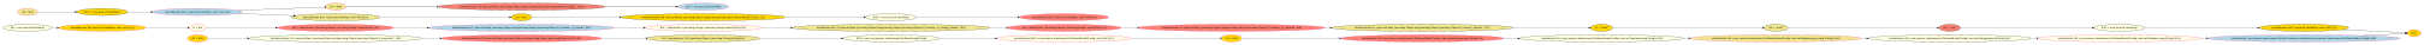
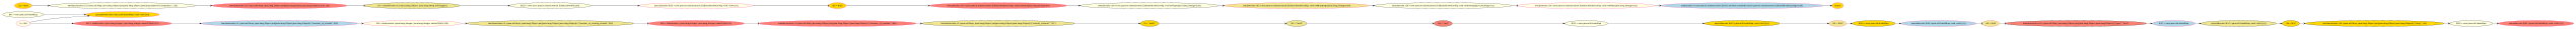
  digraph {
    fontname="Liberation Sans"
    rankdir=LR
    node [color=deeppink fillcolor=lightyellow fontname="Liberation Sans" style=filled]
    edge [arrowhead=normal fontname="Liberation Sans"]
    "$r0 = new java.util.HashMap" [color=black]
    "specialinvoke $r0.<java.util.HashMap: void <init>()>()" [fillcolor=gold]
    "r1 = $r0"
    "$r2 = staticinvoke <java.lang.Integer: java.lang.Integer valueOf(int)>(12)" [fillcolor=salmon]
    "interfaceinvoke r1.<java.util.Map: java.lang.Object put(java.lang.Object,java.lang.Object)>(\"number_of_shards\", $r2)" [fillcolor=lightblue]
    "$r4 = staticinvoke <java.lang.Integer: java.lang.Integer valueOf(int)>(24)"
    "interfaceinvoke r1.<java.util.Map: java.lang.Object put(java.lang.Object,java.lang.Object)>(\"number_of_routing_shards\", $r4)" [color=black fillcolor=khaki]
    "$r6 = staticinvoke <java.lang.Integer: java.lang.Integer valueOf(int)>(1)" [fillcolor=salmon]
    "interfaceinvoke r1.<java.util.Map: java.lang.Object put(java.lang.Object,java.lang.Object)>(\"number_of_replicas\", $r6)" [fillcolor=salmon]
    "interfaceinvoke r1.<java.util.Map: java.lang.Object put(java.lang.Object,java.lang.Object)>(\"refresh_interval\", \"5s\")" [color=black fillcolor=khaki]
    "r9 = \"test5\"" [color=black fillcolor=gold]
    "r10 = \"test5\"" [color=black fillcolor=khaki]
    "r11 = \"test\"" [color=black fillcolor=salmon]
    "$r12 = new java.util.HashMap" [color=black]
    "specialinvoke $r12.<java.util.HashMap: void <init>()>()" [color=black fillcolor=gold]
    "r13 = $r12" [fillcolor=khaki]
    "$r14 = new java.util.HashMap" [color=black fillcolor=gold]
    "specialinvoke $r14.<java.util.HashMap: void <init>()>()" [fillcolor=lightblue]
    "r15 = $r14" [fillcolor=khaki]
    "interfaceinvoke r15.<java.util.Map: java.lang.Object put(java.lang.Object,java.lang.Object)>(\"type\", \"text\")" [color=black fillcolor=salmon]
    "$r17 = new java.util.HashMap" [fillcolor=lightblue]
    "specialinvoke $r17.<java.util.HashMap: void <init>()>()" [color=black fillcolor=khaki]
    "r18 = $r17" [color=black fillcolor=gold]
    "interfaceinvoke r18.<java.util.Map: java.lang.Object put(java.lang.Object,java.lang.Object)>(\"msg\", r15)" [color=black fillcolor=gold]
    "$r20 = new java.util.HashMap" [color=black]
    "specialinvoke $r20.<java.util.HashMap: void <init>()>()" [fillcolor=salmon]
    "r21 = $r20" [fillcolor=gold]
    "interfaceinvoke r21.<java.util.Map: java.lang.Object put(java.lang.Object,java.lang.Object)>(\"properties\", r18)" [color=black]
    "interfaceinvoke r13.<java.util.Map: java.lang.Object put(java.lang.Object,java.lang.Object)>(r10, r21)" [fillcolor=salmon]
    "r24 = virtualinvoke r13.<java.lang.Object: java.lang.String toString()>()" [color=black fillcolor=khaki]
    "$r25 = new com.pancm.elasticsearch.EsBasicModelConfig" [color=black]
    "specialinvoke $r25.<com.pancm.elasticsearch.EsBasicModelConfig: void <init>()>()"
    "r26 = $r25" [fillcolor=gold]
    "virtualinvoke r26.<com.pancm.elasticsearch.EsBasicModelConfig: void setIndex(java.lang.String)>(r9)" [fillcolor=salmon]
    "virtualinvoke r26.<com.pancm.elasticsearch.EsBasicModelConfig: void setType(java.lang.String)>(r10)" [color=black]
    "virtualinvoke r26.<com.pancm.elasticsearch.EsBasicModelConfig: void setMappings(java.lang.String)>(r24)" [fillcolor=khaki]
    "virtualinvoke r26.<com.pancm.elasticsearch.EsBasicModelConfig: void setSettings(java.util.Map)>(r1)" [color=black]
    "virtualinvoke r26.<com.pancm.elasticsearch.EsBasicModelConfig: void setAlias(java.lang.String)>(r11)"
    "staticinvoke <com.pancm.elasticsearch.EsUtil: boolean creatIndex(com.pancm.elasticsearch.EsBasicModelConfig)>(r26)" [fillcolor=lightblue]
    return [fillcolor=gold]
    "$r0 = new java.util.HashMap" -> "specialinvoke $r0.<java.util.HashMap: void <init>()>()" [arrowhead=vee]
-   "specialinvoke $r0.<java.util.HashMap: void <init>()>()" -> "r1 = $r0" [arrowhead=vee]
+   "r1 = $r0" -> "specialinvoke $r0.<java.util.HashMap: void <init>()>()" [arrowhead=vee]
    "r1 = $r0" -> "$r2 = staticinvoke <java.lang.Integer: java.lang.Integer valueOf(int)>(12)"
    "$r2 = staticinvoke <java.lang.Integer: java.lang.Integer valueOf(int)>(12)" -> "interfaceinvoke r1.<java.util.Map: java.lang.Object put(java.lang.Object,java.lang.Object)>(\"number_of_shards\", $r2)"
    "interfaceinvoke r1.<java.util.Map: java.lang.Object put(java.lang.Object,java.lang.Object)>(\"number_of_shards\", $r2)" -> "$r4 = staticinvoke <java.lang.Integer: java.lang.Integer valueOf(int)>(24)" [arrowhead=vee]
    "$r4 = staticinvoke <java.lang.Integer: java.lang.Integer valueOf(int)>(24)" -> "interfaceinvoke r1.<java.util.Map: java.lang.Object put(java.lang.Object,java.lang.Object)>(\"number_of_routing_shards\", $r4)" [arrowhead=vee]
    "interfaceinvoke r1.<java.util.Map: java.lang.Object put(java.lang.Object,java.lang.Object)>(\"number_of_routing_shards\", $r4)" -> "$r6 = staticinvoke <java.lang.Integer: java.lang.Integer valueOf(int)>(1)" [arrowhead=tee]
    "$r6 = staticinvoke <java.lang.Integer: java.lang.Integer valueOf(int)>(1)" -> "interfaceinvoke r1.<java.util.Map: java.lang.Object put(java.lang.Object,java.lang.Object)>(\"number_of_replicas\", $r6)" [arrowhead=tee]
    "interfaceinvoke r1.<java.util.Map: java.lang.Object put(java.lang.Object,java.lang.Object)>(\"number_of_replicas\", $r6)" -> "interfaceinvoke r1.<java.util.Map: java.lang.Object put(java.lang.Object,java.lang.Object)>(\"refresh_interval\", \"5s\")" [arrowhead=vee]
    "interfaceinvoke r1.<java.util.Map: java.lang.Object put(java.lang.Object,java.lang.Object)>(\"refresh_interval\", \"5s\")" -> "r9 = \"test5\""
    "r9 = \"test5\"" -> "r10 = \"test5\"" [arrowhead=vee]
    "r10 = \"test5\"" -> "r11 = \"test\"" [arrowhead=vee]
    "r11 = \"test\"" -> "$r12 = new java.util.HashMap"
    "$r12 = new java.util.HashMap" -> "specialinvoke $r12.<java.util.HashMap: void <init>()>()"
-   "specialinvoke $r12.<java.util.HashMap: void <init>()>()" -> return
+   "specialinvoke $r12.<java.util.HashMap: void <init>()>()" -> "r13 = $r12"
    "r13 = $r12" -> "$r14 = new java.util.HashMap"
    "$r14 = new java.util.HashMap" -> "specialinvoke $r14.<java.util.HashMap: void <init>()>()"
    "specialinvoke $r14.<java.util.HashMap: void <init>()>()" -> "r15 = $r14" [arrowhead=tee]
    "r15 = $r14" -> "interfaceinvoke r15.<java.util.Map: java.lang.Object put(java.lang.Object,java.lang.Object)>(\"type\", \"text\")" [arrowhead=tee]
    "interfaceinvoke r15.<java.util.Map: java.lang.Object put(java.lang.Object,java.lang.Object)>(\"type\", \"text\")" -> "$r17 = new java.util.HashMap"
-   "specialinvoke $r14.<java.util.HashMap: void <init>()>()" -> "specialinvoke $r17.<java.util.HashMap: void <init>()>()"
+   "$r17 = new java.util.HashMap" -> "specialinvoke $r17.<java.util.HashMap: void <init>()>()"
    "specialinvoke $r17.<java.util.HashMap: void <init>()>()" -> "r18 = $r17"
    "r18 = $r17" -> "interfaceinvoke r18.<java.util.Map: java.lang.Object put(java.lang.Object,java.lang.Object)>(\"msg\", r15)" [arrowhead=vee]
    "interfaceinvoke r18.<java.util.Map: java.lang.Object put(java.lang.Object,java.lang.Object)>(\"msg\", r15)" -> "$r20 = new java.util.HashMap" [arrowhead=vee]
    "$r20 = new java.util.HashMap" -> "specialinvoke $r20.<java.util.HashMap: void <init>()>()" [arrowhead=vee]
    "r21 = $r20" -> "interfaceinvoke r21.<java.util.Map: java.lang.Object put(java.lang.Object,java.lang.Object)>(\"properties\", r18)" [arrowhead=vee]
    "interfaceinvoke r21.<java.util.Map: java.lang.Object put(java.lang.Object,java.lang.Object)>(\"properties\", r18)" -> "interfaceinvoke r13.<java.util.Map: java.lang.Object put(java.lang.Object,java.lang.Object)>(r10, r21)" [arrowhead=vee]
    "interfaceinvoke r13.<java.util.Map: java.lang.Object put(java.lang.Object,java.lang.Object)>(r10, r21)" -> "r24 = virtualinvoke r13.<java.lang.Object: java.lang.String toString()>()" [arrowhead=tee]
    "r24 = virtualinvoke r13.<java.lang.Object: java.lang.String toString()>()" -> "$r25 = new com.pancm.elasticsearch.EsBasicModelConfig"
    "$r25 = new com.pancm.elasticsearch.EsBasicModelConfig" -> "specialinvoke $r25.<com.pancm.elasticsearch.EsBasicModelConfig: void <init>()>()"
    "specialinvoke $r25.<com.pancm.elasticsearch.EsBasicModelConfig: void <init>()>()" -> "r26 = $r25" [arrowhead=tee]
    "r26 = $r25" -> "virtualinvoke r26.<com.pancm.elasticsearch.EsBasicModelConfig: void setIndex(java.lang.String)>(r9)" [arrowhead=vee]
    "virtualinvoke r26.<com.pancm.elasticsearch.EsBasicModelConfig: void setIndex(java.lang.String)>(r9)" -> "virtualinvoke r26.<com.pancm.elasticsearch.EsBasicModelConfig: void setType(java.lang.String)>(r10)"
    "virtualinvoke r26.<com.pancm.elasticsearch.EsBasicModelConfig: void setType(java.lang.String)>(r10)" -> "virtualinvoke r26.<com.pancm.elasticsearch.EsBasicModelConfig: void setMappings(java.lang.String)>(r24)" [arrowhead=vee]
    "virtualinvoke r26.<com.pancm.elasticsearch.EsBasicModelConfig: void setMappings(java.lang.String)>(r24)" -> "virtualinvoke r26.<com.pancm.elasticsearch.EsBasicModelConfig: void setSettings(java.util.Map)>(r1)"
    "virtualinvoke r26.<com.pancm.elasticsearch.EsBasicModelConfig: void setSettings(java.util.Map)>(r1)" -> "virtualinvoke r26.<com.pancm.elasticsearch.EsBasicModelConfig: void setAlias(java.lang.String)>(r11)" [arrowhead=tee]
    "virtualinvoke r26.<com.pancm.elasticsearch.EsBasicModelConfig: void setAlias(java.lang.String)>(r11)" -> "staticinvoke <com.pancm.elasticsearch.EsUtil: boolean creatIndex(com.pancm.elasticsearch.EsBasicModelConfig)>(r26)" [arrowhead=vee]
    "staticinvoke <com.pancm.elasticsearch.EsUtil: boolean creatIndex(com.pancm.elasticsearch.EsBasicModelConfig)>(r26)" -> return
  }
